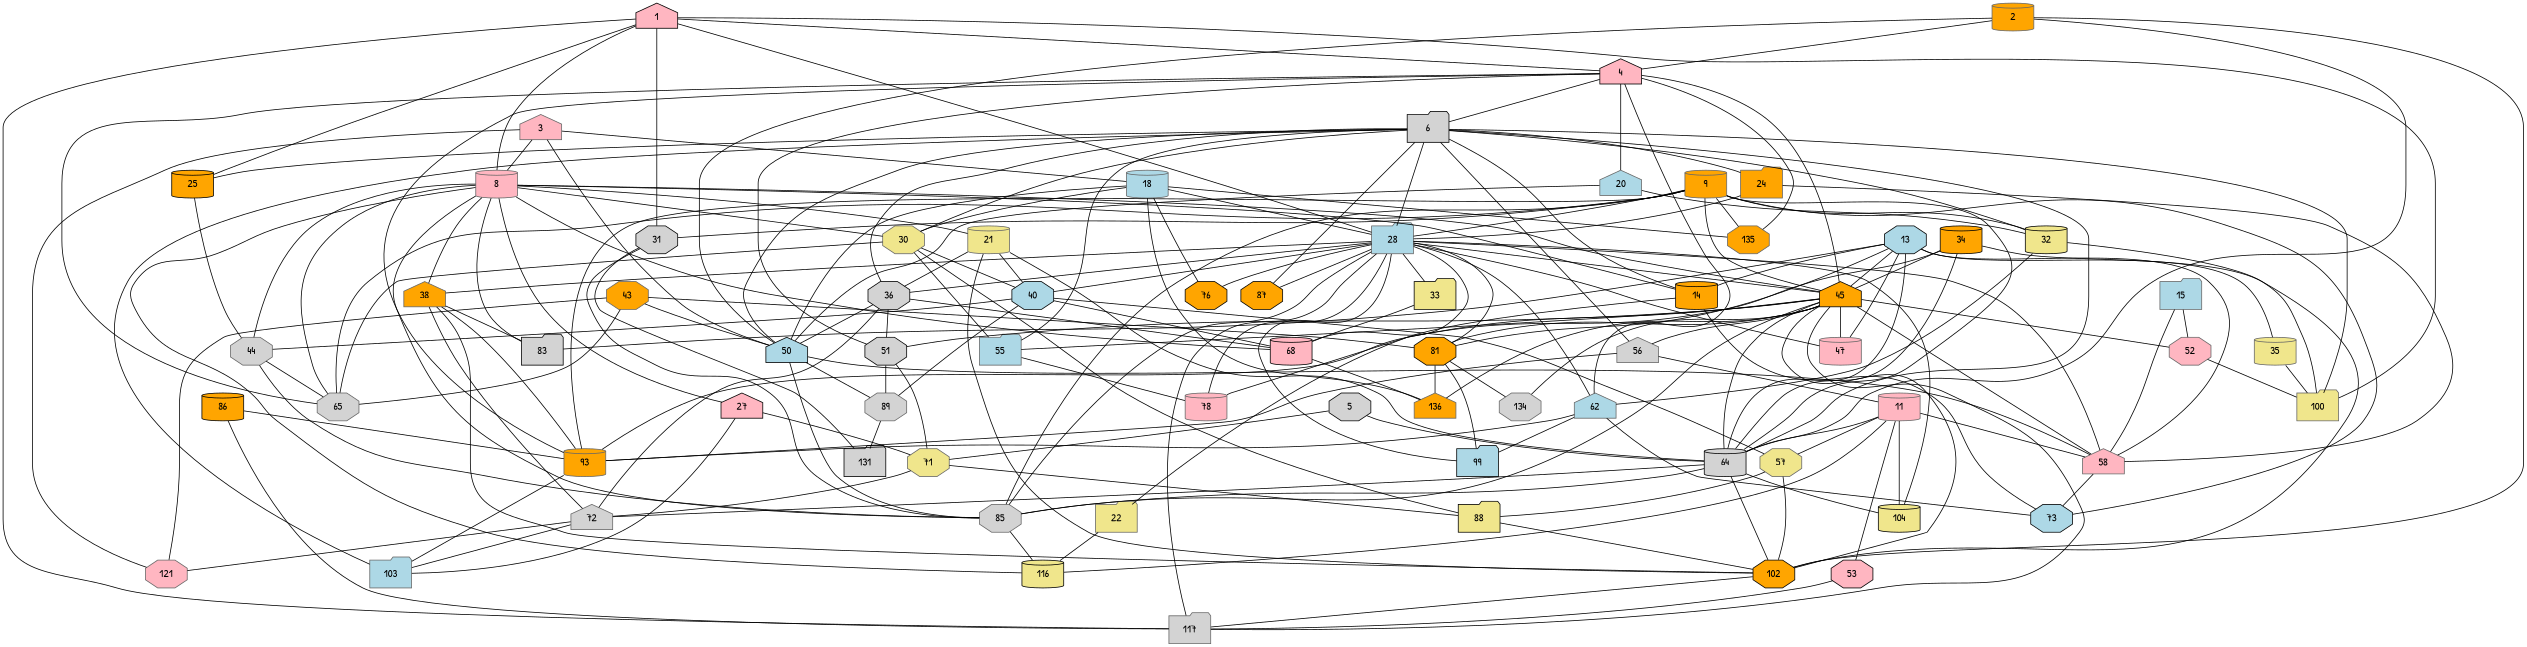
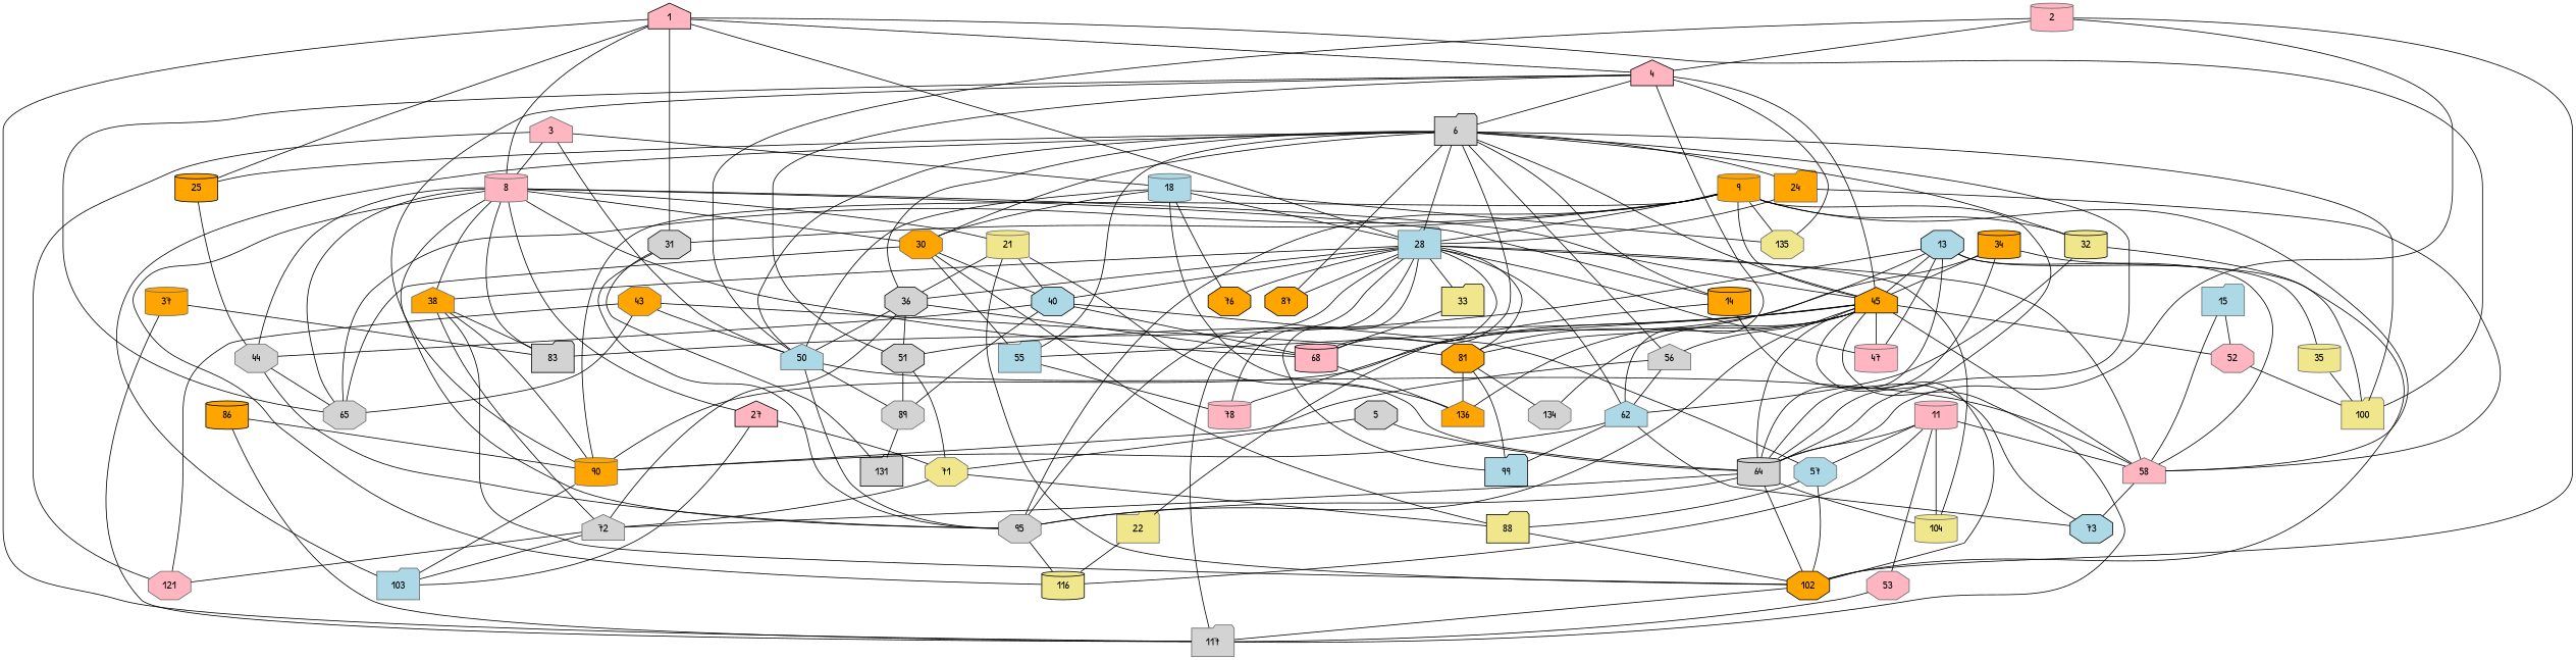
  graph {
    fontname="Patrick Hand"
    node [color=gray40 fillcolor=orange fontname="Patrick Hand" shape=octagon style=filled]
    edge [fontname="Patrick Hand"]
    1 [color=black fillcolor=lightpink shape=house super="+26+59"]
    4 [color=black fillcolor=lightpink shape=house super="+16+46"]
    8 [fillcolor=lightpink shape=cylinder super="+115+54+19"]
    25 [color=black shape=cylinder super="+98"]
    28 [fillcolor=lightblue shape=folder super="+63+132+41+137+141"]
    31 [color=black fillcolor=lightgrey]
    100 [fillcolor=khaki shape=folder]
    117 [fillcolor=lightgrey shape=folder super="+120"]
    6 [color=black fillcolor=lightgrey shape=folder super="+10+7"]
-   20 [fillcolor=lightblue shape=house]
    45 [color=black shape=house super="+60+61"]
    51 [color=black fillcolor=lightgrey super="+74"]
    62 [fillcolor=lightblue shape=house super="+84"]
    65 [fillcolor=lightgrey super="+128"]
-   90 [shape=cylinder super="+127+92" label=93]
-   135
+   90 [shape=cylinder super="+127+92"]
+   135 [fillcolor=khaki]
    14 [color=black shape=cylinder]
-   30 [fillcolor=khaki super="+107"]
+   30 [super="+107"]
    68 [color=black fillcolor=lightpink shape=cylinder super="+133"]
    21 [fillcolor=khaki shape=cylinder super="+142"]
    27 [color=black fillcolor=lightpink shape=house]
    38 [shape=house super="+49"]
    44 [fillcolor=lightgrey super="+66"]
    83 [color=black fillcolor=lightgrey shape=folder]
-   85 [fillcolor=lightgrey super="+112"]
+   85 [fillcolor=lightgrey super="+112" label=95]
    116 [color=black fillcolor=khaki shape=cylinder]
    36 [color=black fillcolor=lightgrey]
    87 [color=black]
    58 [fillcolor=lightpink shape=house super="+129"]
-   104 [color=black fillcolor=khaki shape=cylinder]
+   104 [fillcolor=khaki shape=cylinder]
    47 [fillcolor=lightpink shape=cylinder]
    81 [color=black super="+109"]
    76 [color=black]
    40 [color=black fillcolor=lightblue super="+70"]
    33 [color=black fillcolor=khaki shape=folder]
    78 [fillcolor=lightpink shape=cylinder]
    99 [color=black fillcolor=lightblue shape=folder]
    131 [color=black fillcolor=lightgrey shape=folder]
-   2 [shape=cylinder super="+42"]
-   50 [color=black fillcolor=lightblue shape=house super="+69"]
+   2 [fillcolor=lightpink shape=cylinder super="+42"]
+   50 [fillcolor=lightblue shape=house super="+69"]
    64 [color=black fillcolor=lightgrey shape=cylinder super="+110"]
    102 [color=black]
    89 [fillcolor=lightgrey]
    72 [fillcolor=lightgrey shape=house super="+91+130"]
    3 [fillcolor=lightpink shape=house super="+138"]
    18 [fillcolor=lightblue shape=cylinder super="+119+96"]
    121 [fillcolor=lightpink]
    136 [shape=house]
    24 [shape=folder]
    32 [color=black fillcolor=khaki shape=cylinder]
    55 [fillcolor=lightblue shape=folder]
    56 [fillcolor=lightgrey shape=house super="+93+94"]
    103 [fillcolor=lightblue shape=folder super="+123"]
    52 [fillcolor=lightpink]
    134 [fillcolor=lightgrey]
    71 [fillcolor=khaki]
    73 [color=black fillcolor=lightblue]
    5 [color=black fillcolor=lightgrey]
    88 [color=black fillcolor=khaki shape=folder]
    22 [fillcolor=khaki shape=folder]
    9 [shape=cylinder super="+17+48"]
    11 [fillcolor=lightpink shape=cylinder super="+12"]
-   53 [color=black fillcolor=lightpink]
-   57 [fillcolor=khaki]
+   53 [fillcolor=lightpink]
+   57 [fillcolor=lightblue]
    13 [color=black fillcolor=lightblue super="+101+105+23"]
    35 [fillcolor=khaki shape=cylinder]
    15 [fillcolor=lightblue shape=folder]
    34 [color=black shape=cylinder super="+82"]
+   37 [shape=cylinder]
    43
    86 [color=black shape=cylinder]
    1 -- 4
    1 -- 8
    1 -- 25
    1 -- 28
    1 -- 31
    1 -- 100
    1 -- 117
    4 -- 6
-   4 -- 20
    4 -- 45 [weight=2]
    4 -- 51
    4 -- 62
    4 -- 65
    4 -- 90
    4 -- 135
    8 -- 45
    8 -- 65
    8 -- 14 [weight=2]
    8 -- 30
    8 -- 68
    8 -- 21
    8 -- 27
    8 -- 38
    8 -- 44
    8 -- 83
    8 -- 85
    8 -- 116
    25 -- 44
    28 -- 117
    28 -- 62
    28 -- 68
    28 -- 38 [weight=2]
    28 -- 85
    28 -- 36
    28 -- 87
    28 -- 58
    28 -- 104
    28 -- 47
    28 -- 81 [weight=2]
    28 -- 76
    28 -- 40
    28 -- 33
    28 -- 78 [weight=2]
    28 -- 99
    31 -- 85
    31 -- 131
    6 -- 25 [weight=2]
    6 -- 28
    6 -- 100
-   28 -- 45
+   6 -- 45
    6 -- 14
    6 -- 30
+   6 -- 68
    6 -- 36
    6 -- 87
    6 -- 50
    6 -- 64
    6 -- 24
    6 -- 32
    6 -- 55
    6 -- 56
    6 -- 103
-   20 -- 50
-   20 -- 32
    45 -- 117
    45 -- 51
    45 -- 90 [weight=2]
    45 -- 85
    45 -- 58
    45 -- 47
    45 -- 81
    45 -- 64 [weight=2]
    45 -- 102
    45 -- 136
    45 -- 55
    45 -- 56
    45 -- 52
    45 -- 134
    51 -- 89
    51 -- 71
    62 -- 90
    62 -- 99
    62 -- 73
    90 -- 103
    14 -- 73
    14 -- 22
    30 -- 65
    30 -- 40
    30 -- 55 [weight=2]
    30 -- 88
    68 -- 136
    21 -- 36
    21 -- 40
    21 -- 64
    21 -- 102
    27 -- 103
    27 -- 71
    38 -- 90
    38 -- 83
    38 -- 102
    38 -- 72
    44 -- 65
    44 -- 85
    85 -- 116
    36 -- 51
    36 -- 68
    36 -- 50
    36 -- 72
    58 -- 73
    81 -- 99
    81 -- 136
    81 -- 134
    40 -- 68
    40 -- 44
    40 -- 89
    40 -- 57
    33 -- 68
    2 -- 4
    2 -- 50
    2 -- 64
    2 -- 102
    50 -- 85
    50 -- 58 [weight=2]
    50 -- 89
    64 -- 85
    64 -- 104
    64 -- 102
    64 -- 72
    102 -- 117
    89 -- 131
    72 -- 121
    72 -- 103
    3 -- 8
    3 -- 50
    3 -- 18
    3 -- 121
    18 -- 28
    18 -- 135
    18 -- 30
    18 -- 76
    18 -- 50
    18 -- 136
    24 -- 28
    24 -- 58
    32 -- 100
    32 -- 62
    55 -- 78
-   56 -- 11
+   56 -- 62
    56 -- 90
    52 -- 100
    71 -- 72
    71 -- 88
    5 -- 64
    5 -- 71
    88 -- 102
    22 -- 116
    9 -- 28
    9 -- 31
    9 -- 45
    9 -- 65
    9 -- 90
    9 -- 135
    9 -- 85
-   9 -- 73
+   9 -- 58
    9 -- 64
    9 -- 32
    11 -- 116
    11 -- 58
    11 -- 104
    11 -- 64
    11 -- 53
    11 -- 57
    53 -- 117
    57 -- 102
    57 -- 88
    13 -- 45
-   13 -- 14
    13 -- 83
    13 -- 58
    13 -- 47
    13 -- 81
    13 -- 64 [weight=2]
    13 -- 35
    35 -- 100
    15 -- 58
    15 -- 52
    34 -- 45
    34 -- 78
    34 -- 64
    34 -- 102
+   37 -- 117
+   37 -- 83
    43 -- 65
    43 -- 81
    43 -- 50
    43 -- 121
    86 -- 117
    86 -- 90
  }
